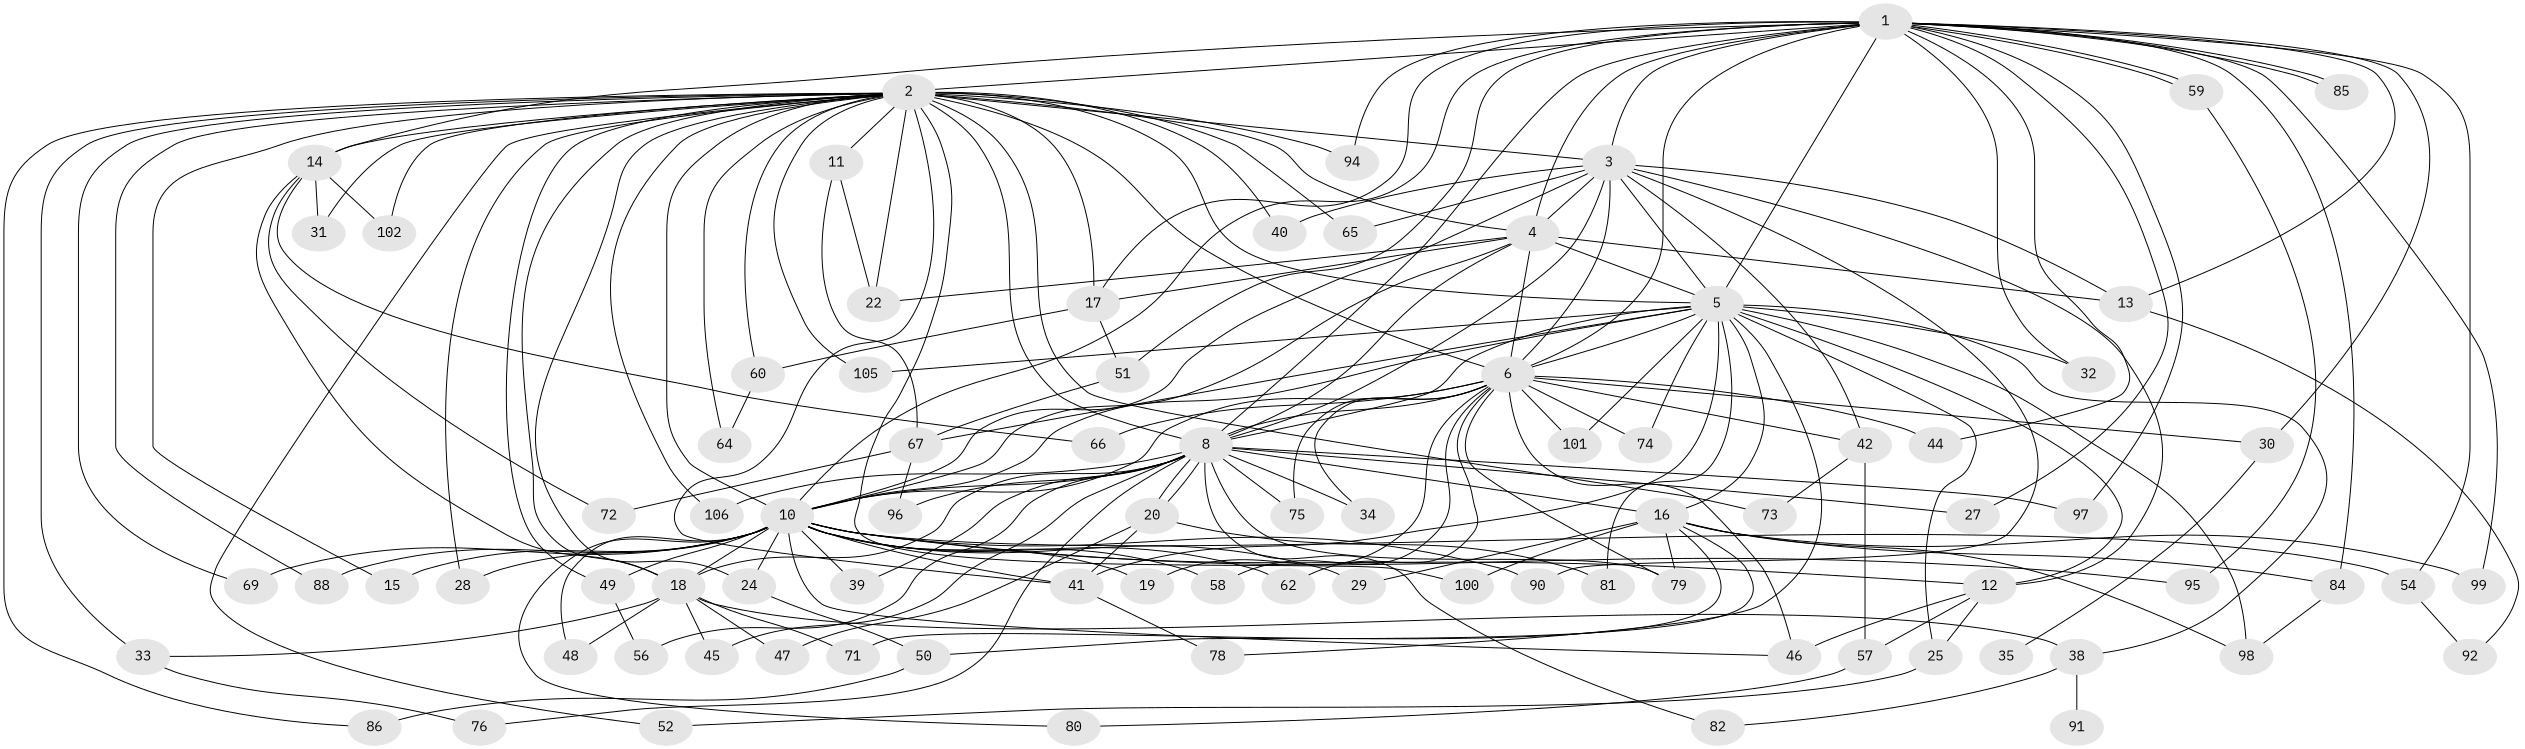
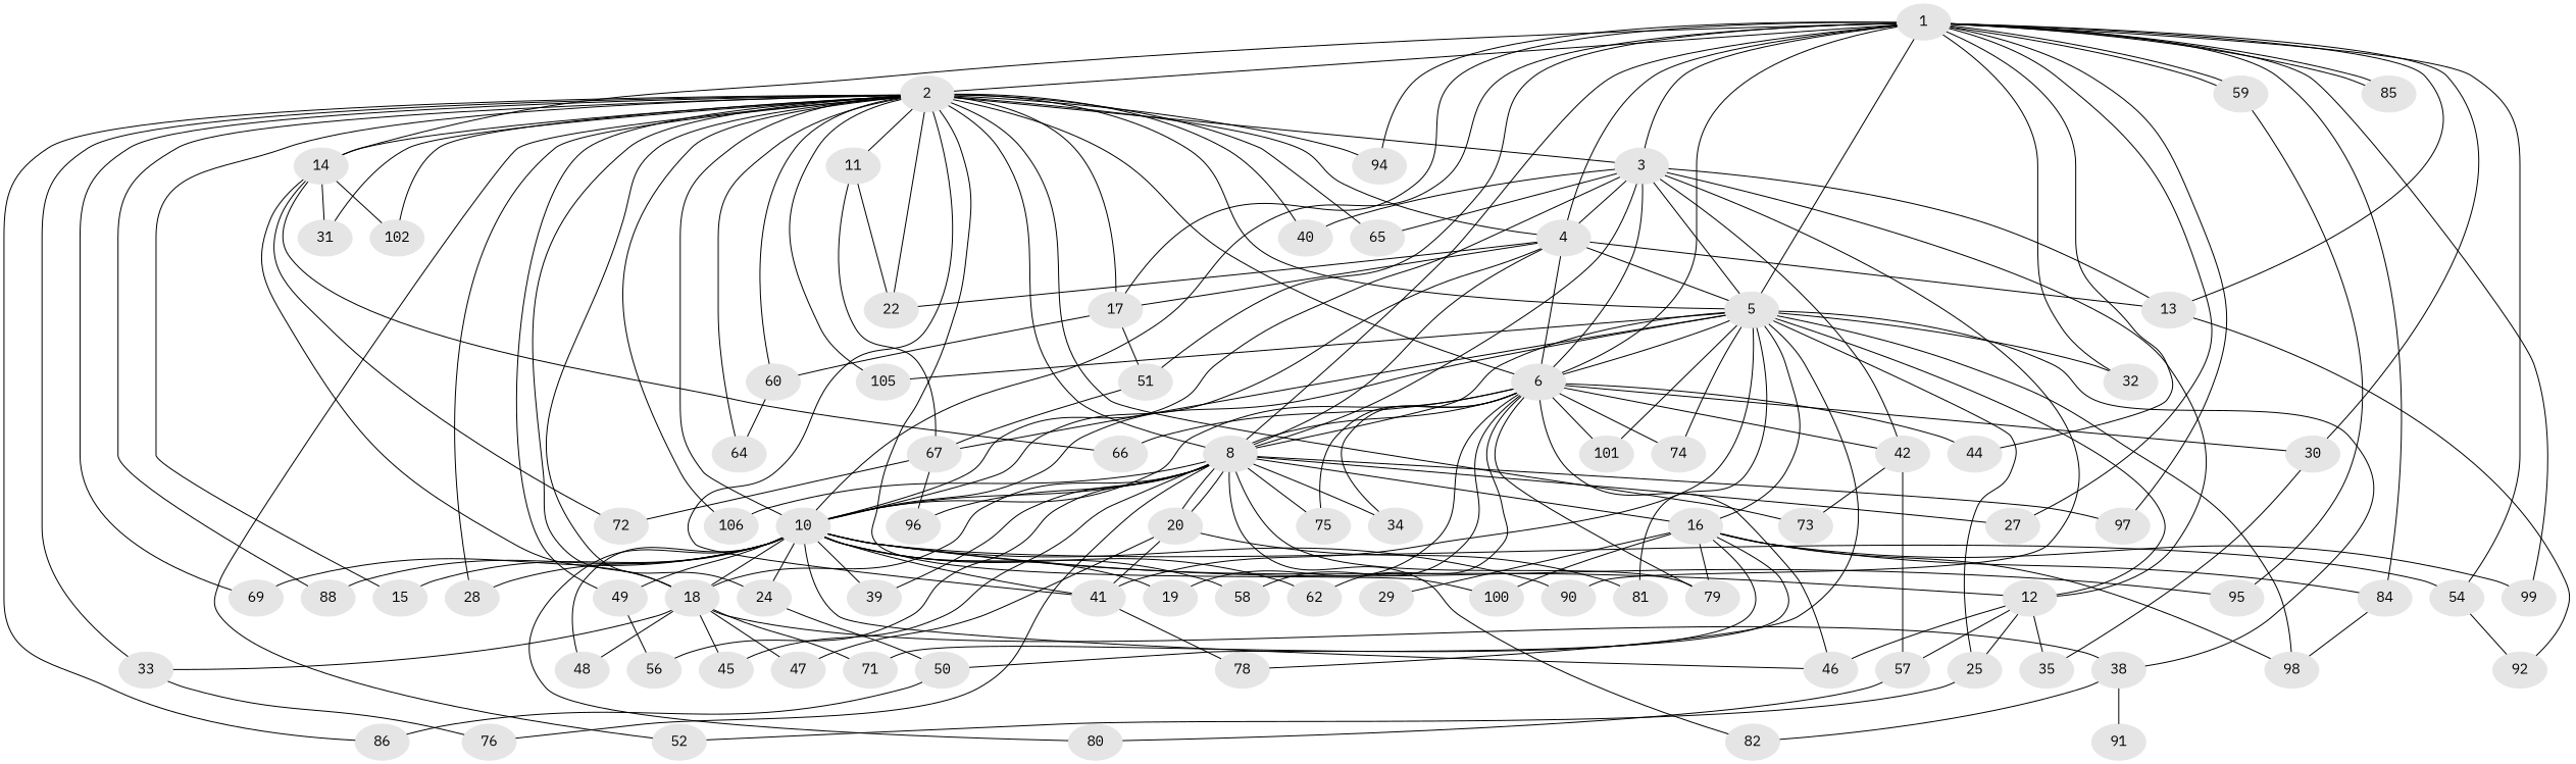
  graph {
    fontname="IBM Plex Mono"
    node [color=gray90 fontname="IBM Plex Mono" style=filled]
    edge [fontname="IBM Plex Mono"]
    1 [super="+87"]
    2 [super="+7"]
    3 [super="+26"]
    4
    5 [super="+53"]
    6 [super="+9"]
    8 [super="+36"]
    10 [super="+23"]
    13 [super="+104"]
    14 [super="+70"]
    17 [super="+61"]
    27
    30
    32
    44
    51
    54
    59
    84
    85
    94 [super="+107"]
    97
    99
    11 [super="+63"]
    15
    18 [super="+37"]
    22
    24 [super="+43"]
    28
    31
    33
    40
    41 [super="+55"]
    49
    52
    60
    64
    65
    69
    73
    86
    88
    100
    102
    105
    106
    12 [super="+68"]
    42
    90
    16 [super="+21"]
    25
    38
    67 [super="+93"]
    74
    78
    81
    98 [super="+103"]
    101
    19
    34 [super="+89"]
    46 [super="+77"]
    58
    62
    66
    75
    79 [super="+83"]
    20
    39
    45
    56
    76
    82
    96
    29
    48
    80
    95
    92
    72
    35
    71
    47
    50
    57
    91
    1 -- 2 [weight=2]
    1 -- 3
    1 -- 4
    1 -- 5
    1 -- 6 [weight=2]
    1 -- 8
    1 -- 10 [weight=2]
    1 -- 13
    1 -- 14
    1 -- 17
    1 -- 27
    1 -- 30
    1 -- 32
    1 -- 44
    1 -- 51
    1 -- 54
    1 -- 59
    1 -- 59
    1 -- 84
    1 -- 85
    1 -- 85
    1 -- 94
    1 -- 97
    1 -- 99
    2 -- 3 [weight=2]
    2 -- 4 [weight=2]
    2 -- 5 [weight=2]
    2 -- 6 [weight=4]
    2 -- 8 [weight=2]
    2 -- 10 [weight=2]
    2 -- 14
    2 -- 17
    2 -- 94 [weight=2]
    2 -- 11 [weight=2]
    2 -- 15
    2 -- 18
    2 -- 22
    2 -- 24
    2 -- 28
    2 -- 31
    2 -- 33
    2 -- 40
    2 -- 41
    2 -- 49
    2 -- 52
    2 -- 60
    2 -- 64
    2 -- 65
    2 -- 69
    2 -- 73
    2 -- 86
    2 -- 88
    2 -- 100
    2 -- 102
    2 -- 105
    2 -- 106
    3 -- 4
    3 -- 5
    3 -- 6 [weight=2]
    3 -- 8
    3 -- 10
    3 -- 13
    3 -- 40
    3 -- 65
    3 -- 12
    3 -- 42
    3 -- 90
    4 -- 5
    4 -- 6 [weight=2]
    4 -- 8
    4 -- 10
    4 -- 13
    4 -- 17
    4 -- 22
    5 -- 6 [weight=2]
    5 -- 8
    5 -- 10
    5 -- 32
    5 -- 41
    5 -- 105
    5 -- 12 [weight=2]
    5 -- 16
    5 -- 25
    5 -- 38
    5 -- 67
    5 -- 74
    5 -- 78
    5 -- 81
    5 -- 98
    5 -- 101
    6 -- 8 [weight=2]
    6 -- 10 [weight=2]
    6 -- 30
    6 -- 44
    6 -- 42
    6 -- 74
    6 -- 101
    6 -- 19
    6 -- 34
    6 -- 46
    6 -- 58
    6 -- 62
    6 -- 66
    6 -- 75
    6 -- 79
    8 -- 10 [weight=2]
    8 -- 27
    8 -- 97
    8 -- 18
    8 -- 106
    8 -- 16 [weight=2]
    8 -- 34
    8 -- 75
    8 -- 79
    8 -- 20
    8 -- 20
    8 -- 39
    8 -- 45
    8 -- 56
    8 -- 76
    8 -- 82
    8 -- 96
    10 -- 54
    10 -- 15
    10 -- 18
    10 -- 24
    10 -- 28
    10 -- 41
    10 -- 49
    10 -- 69
    10 -- 88
    10 -- 12
    10 -- 90
    10 -- 19
    10 -- 46
    10 -- 58
    10 -- 62
    10 -- 39
-   10 -- 29
    10 -- 48
    10 -- 80
    10 -- 95
    13 -- 92
    14 -- 18
    14 -- 31
    14 -- 102
    14 -- 66
    14 -- 72
    17 -- 51
    17 -- 60
    30 -- 35
    51 -- 67
    54 -- 92
    59 -- 95
    84 -- 98
    11 -- 22
    11 -- 67
    18 -- 33
    18 -- 38
    18 -- 45
    18 -- 48
    18 -- 71
    18 -- 47
    24 -- 50
    33 -- 76
    41 -- 78
    49 -- 56
    60 -- 64
    12 -- 25
    12 -- 46
+   12 -- 35
    12 -- 57
    42 -- 73
    42 -- 57
    16 -- 84
    16 -- 99
    16 -- 100
    16 -- 98
    16 -- 79
    16 -- 29
    16 -- 71
    16 -- 50
    25 -- 52
    38 -- 82
    38 -- 91
    67 -- 96
    67 -- 72
    20 -- 41
    20 -- 81
    20 -- 47
    50 -- 86
    57 -- 80
  }
